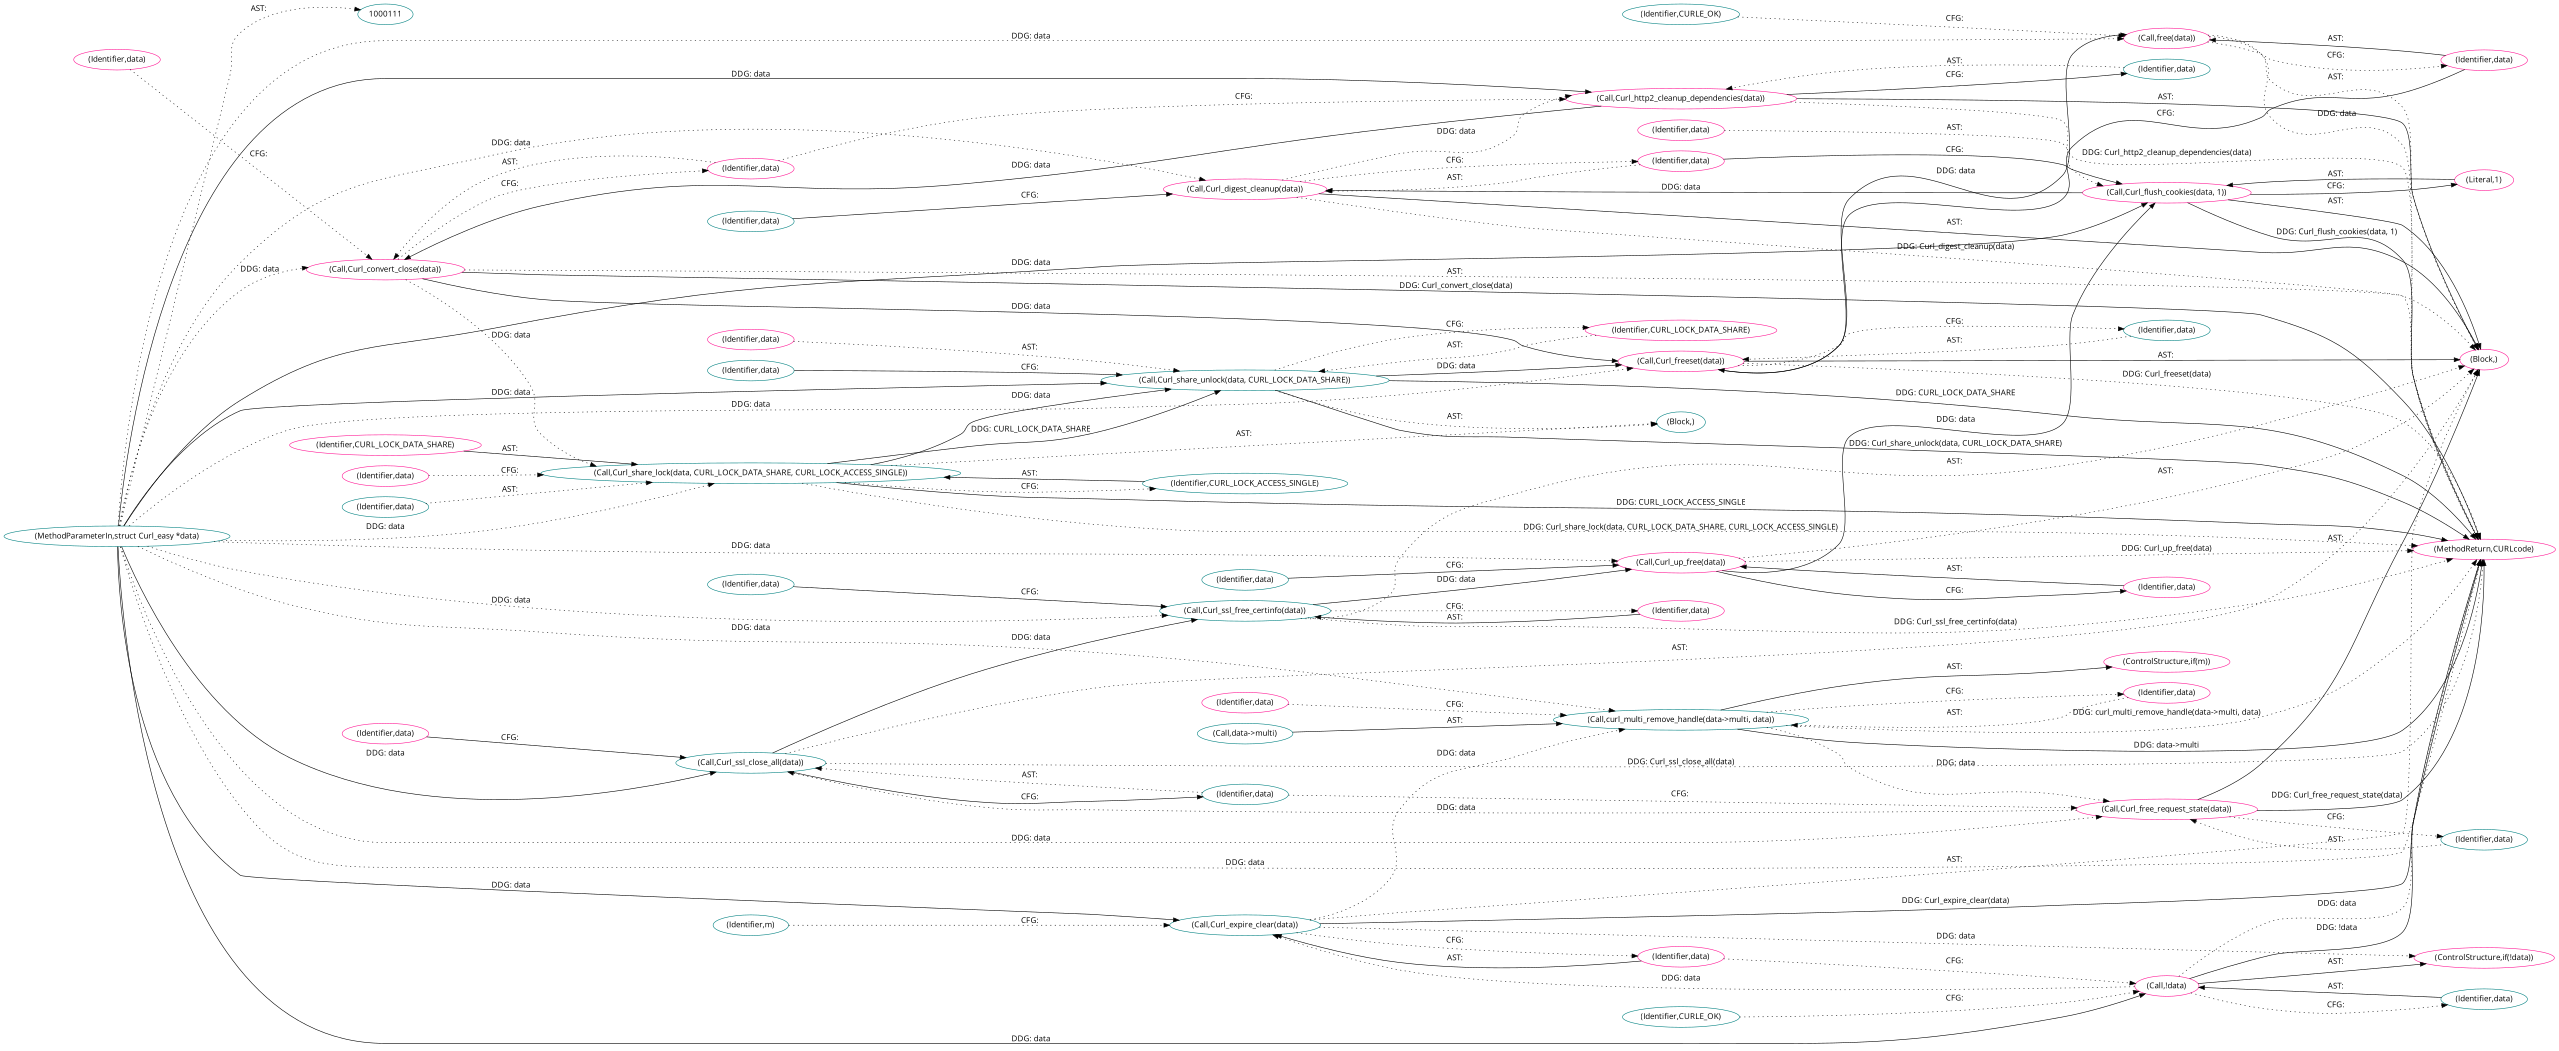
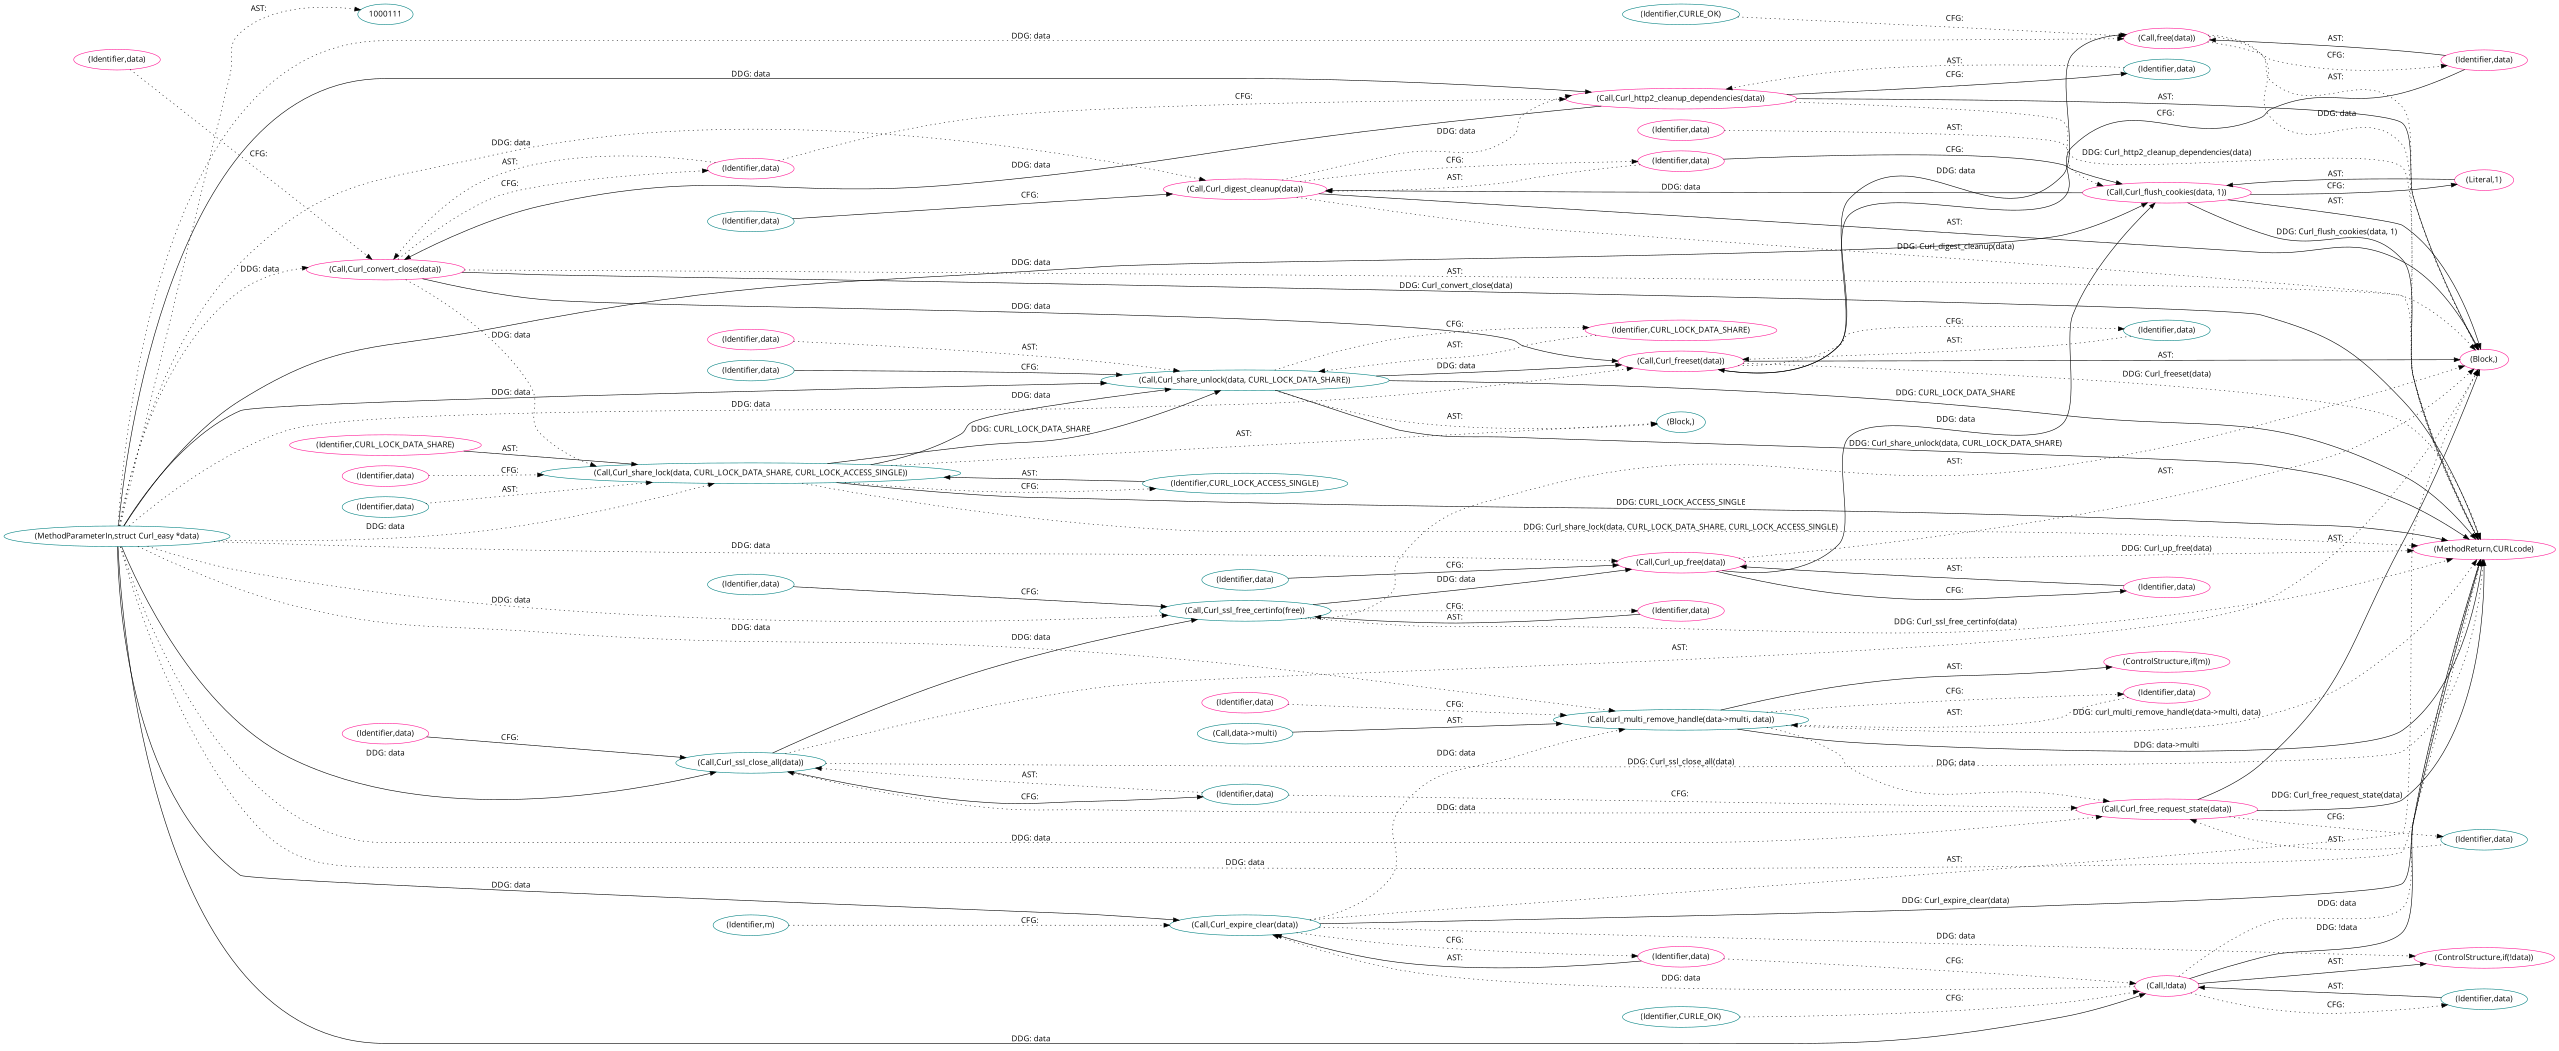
  digraph {
    fontname="Open Sans"
    rankdir=LR
    node [color=deeppink fontname="Open Sans"]
    edge [fontname="Open Sans" style=dotted]
    n1 [label="(Call,Curl_convert_close(data))"]
    n2 [color=teal label="(Call,Curl_share_lock(data, CURL_LOCK_DATA_SHARE, CURL_LOCK_ACCESS_SINGLE))"]
    n3 [label="(Call,Curl_freeset(data))"]
    n4 [label="(Identifier,data)"]
    n5 [label="(Block,)"]
    n6 [label="(MethodReturn,CURLcode)"]
    n7 [color=teal label="(Call,Curl_share_unlock(data, CURL_LOCK_DATA_SHARE))"]
    n8 [color=teal label="(Identifier,CURL_LOCK_ACCESS_SINGLE)"]
    n9 [color=teal label="(Block,)"]
    n10 [label="(Call,free(data))"]
    n11 [color=teal label="(Identifier,data)"]
    n12 [label="(Call,Curl_http2_cleanup_dependencies(data))"]
    n13 [color=teal label="(Identifier,data)"]
    n14 [label="(Call,Curl_digest_cleanup(data))"]
    n15 [label="(Identifier,data)"]
    n16 [label="(Call,Curl_flush_cookies(data, 1))"]
    n17 [label="(Literal,1)"]
    n18 [label="(Call,Curl_up_free(data))"]
    n19 [label="(Identifier,data)"]
-   n20 [color=teal label="(Call,Curl_ssl_free_certinfo(data))"]
+   n20 [color=teal label="(Call,Curl_ssl_free_certinfo(free))"]
    n21 [label="(Identifier,data)"]
    n22 [color=teal label="(Call,Curl_ssl_close_all(data))"]
    n23 [color=teal label="(Identifier,data)"]
    n24 [label="(Call,Curl_free_request_state(data))"]
    n25 [color=teal label="(Identifier,data)"]
    n26 [color=teal label="(Call,Curl_expire_clear(data))"]
    n27 [color=teal label="(Call,curl_multi_remove_handle(data->multi, data))"]
    n28 [label="(Identifier,data)"]
    n29 [label="(ControlStructure,if(!data))"]
    n30 [label="(Identifier,data)"]
    n31 [label="(ControlStructure,if(m))"]
    n32 [label="(Call,!data)"]
    n33 [color=teal label="(Identifier,data)"]
    n34 [color=teal label="(MethodParameterIn,struct Curl_easy *data)"]
    1000111 [color=teal]
    n36 [label="(Identifier,CURL_LOCK_DATA_SHARE)"]
    n37 [label="(Identifier,data)"]
    n38 [label="(Identifier,data)"]
    n39 [color=teal label="(Identifier,data)"]
    n40 [color=teal label="(Identifier,data)"]
    n41 [label="(Identifier,data)"]
    n42 [label="(Identifier,CURL_LOCK_DATA_SHARE)"]
    n43 [label="(Identifier,data)"]
    n44 [color=teal label="(Identifier,m)"]
    n45 [color=teal label="(Identifier,CURLE_OK)"]
    n46 [color=teal label="(Call,data->multi)"]
    n47 [color=teal label="(Identifier,data)"]
    n48 [color=teal label="(Identifier,data)"]
    n49 [label="(Identifier,data)"]
    n50 [color=teal label="(Identifier,CURLE_OK)"]
    n51 [color=teal label="(Identifier,data)"]
    n52 [label="(Identifier,data)"]
    n53 [label="(Identifier,data)"]
    n1 -> n2 [label="DDG: data"]
    n1 -> n3 [label="DDG: data" style=solid]
    n1 -> n4 [label="CFG: "]
    n1 -> n5 [label="AST: "]
    n1 -> n6 [label="DDG: Curl_convert_close(data)" style=solid]
    n2 -> n6 [label="DDG: CURL_LOCK_ACCESS_SINGLE" style=solid]
    n2 -> n6 [label="DDG: Curl_share_lock(data, CURL_LOCK_DATA_SHARE, CURL_LOCK_ACCESS_SINGLE)"]
    n2 -> n7 [label="DDG: data" style=solid]
    n2 -> n7 [label="DDG: CURL_LOCK_DATA_SHARE" style=solid]
    n2 -> n8 [label="CFG: "]
    n2 -> n9 [label="AST: "]
    n3 -> n5 [label="AST: " style=solid]
    n3 -> n6 [label="DDG: Curl_freeset(data)"]
    n3 -> n10 [label="DDG: data" style=solid]
    n3 -> n11 [label="CFG: "]
    n4 -> n1 [label="AST: "]
    n4 -> n12 [label="CFG: "]
    n7 -> n3 [label="DDG: data" style=solid]
    n7 -> n6 [label="DDG: Curl_share_unlock(data, CURL_LOCK_DATA_SHARE)" style=solid]
    n7 -> n6 [label="DDG: CURL_LOCK_DATA_SHARE" style=solid]
    n7 -> n9 [label="AST: "]
    n7 -> n36 [label="CFG: "]
    n8 -> n2 [label="AST: " style=solid]
    n10 -> n5 [label="AST: "]
    n10 -> n6 [label="DDG: data"]
    n10 -> n37 [label="CFG: "]
    n11 -> n3 [label="AST: "]
    n12 -> n1 [label="DDG: data" style=solid]
    n12 -> n5 [label="AST: " style=solid]
    n12 -> n6 [label="DDG: Curl_http2_cleanup_dependencies(data)"]
    n12 -> n13 [label="CFG: " style=solid]
    n13 -> n12 [label="AST: "]
    n14 -> n5 [label="AST: " style=solid]
    n14 -> n6 [label="DDG: Curl_digest_cleanup(data)"]
    n14 -> n12 [label="DDG: data"]
    n14 -> n15 [label="CFG: "]
    n15 -> n14 [label="AST: "]
    n15 -> n16 [label="CFG: " style=solid]
    n16 -> n5 [label="AST: " style=solid]
    n16 -> n6 [label="DDG: Curl_flush_cookies(data, 1)" style=solid]
    n16 -> n14 [label="DDG: data" style=solid]
    n16 -> n17 [label="CFG: " style=solid]
    n17 -> n16 [label="AST: " style=solid]
    n18 -> n5 [label="AST: "]
    n18 -> n6 [label="DDG: Curl_up_free(data)"]
    n18 -> n16 [label="DDG: data" style=solid]
    n18 -> n19 [label="CFG: " style=solid]
    n19 -> n18 [label="AST: " style=solid]
    n20 -> n5 [label="AST: "]
    n20 -> n6 [label="DDG: Curl_ssl_free_certinfo(data)"]
    n20 -> n18 [label="DDG: data" style=solid]
    n20 -> n21 [label="CFG: "]
    n21 -> n20 [label="AST: " style=solid]
    n22 -> n5 [label="AST: "]
    n22 -> n6 [label="DDG: Curl_ssl_close_all(data)"]
    n22 -> n20 [label="DDG: data" style=solid]
    n22 -> n23 [label="CFG: " style=solid]
    n23 -> n22 [label="AST: "]
    n23 -> n24 [label="CFG: "]
    n24 -> n5 [label="AST: " style=solid]
    n24 -> n6 [label="DDG: Curl_free_request_state(data)" style=solid]
    n24 -> n22 [label="DDG: data"]
    n24 -> n25 [label="CFG: "]
    n25 -> n24 [label="AST: "]
    n26 -> n5 [label="AST: "]
    n26 -> n6 [label="DDG: Curl_expire_clear(data)" style=solid]
    n26 -> n27 [label="DDG: data"]
    n26 -> n28 [label="CFG: "]
    n26 -> n29 [label="DDG: data"]
    n27 -> n6 [label="DDG: data->multi" style=solid]
    n27 -> n6 [label="DDG: curl_multi_remove_handle(data->multi, data)"]
    n27 -> n24 [label="DDG: data"]
    n27 -> n30 [label="CFG: "]
    n27 -> n31 [label="AST: " style=solid]
    n28 -> n26 [label="AST: " style=solid]
    n28 -> n32 [label="CFG: "]
    n30 -> n27 [label="AST: "]
    n32 -> n6 [label="DDG: data"]
    n32 -> n6 [label="DDG: !data" style=solid]
    n32 -> n26 [label="DDG: data"]
    n32 -> n29 [label="AST: " style=solid]
    n32 -> n33 [label="CFG: "]
    n33 -> n32 [label="AST: " style=solid]
    n34 -> n1 [label="DDG: data"]
    n34 -> n2 [label="DDG: data"]
    n34 -> n3 [label="DDG: data"]
    n34 -> n6 [label="DDG: data"]
    n34 -> n7 [label="DDG: data" style=solid]
    n34 -> n10 [label="DDG: data"]
    n34 -> n12 [label="DDG: data" style=solid]
    n34 -> n14 [label="DDG: data"]
    n34 -> n16 [label="DDG: data" style=solid]
    n34 -> n18 [label="DDG: data"]
    n34 -> n20 [label="DDG: data"]
    n34 -> n22 [label="DDG: data" style=solid]
    n34 -> n24 [label="DDG: data"]
    n34 -> n26 [label="DDG: data" style=solid]
    n34 -> n27 [label="DDG: data"]
    n34 -> n32 [label="DDG: data" style=solid]
    n34 -> 1000111 [label="AST: "]
    n36 -> n7 [label="AST: "]
    n37 -> n3 [label="CFG: " style=solid]
    n37 -> n10 [label="AST: " style=solid]
    n38 -> n7 [label="AST: "]
    n39 -> n20 [label="CFG: " style=solid]
    n40 -> n7 [label="CFG: " style=solid]
    n41 -> n1 [label="CFG: "]
    n42 -> n2 [label="AST: " style=solid]
    n43 -> n16 [label="AST: "]
    n44 -> n26 [label="CFG: "]
    n45 -> n32 [label="CFG: "]
    n46 -> n27 [label="AST: " style=solid]
    n47 -> n14 [label="CFG: " style=solid]
    n48 -> n18 [label="CFG: " style=solid]
    n49 -> n2 [label="CFG: "]
    n50 -> n10 [label="CFG: "]
    n51 -> n2 [label="AST: "]
    n52 -> n22 [label="CFG: " style=solid]
    n53 -> n27 [label="CFG: "]
  }
